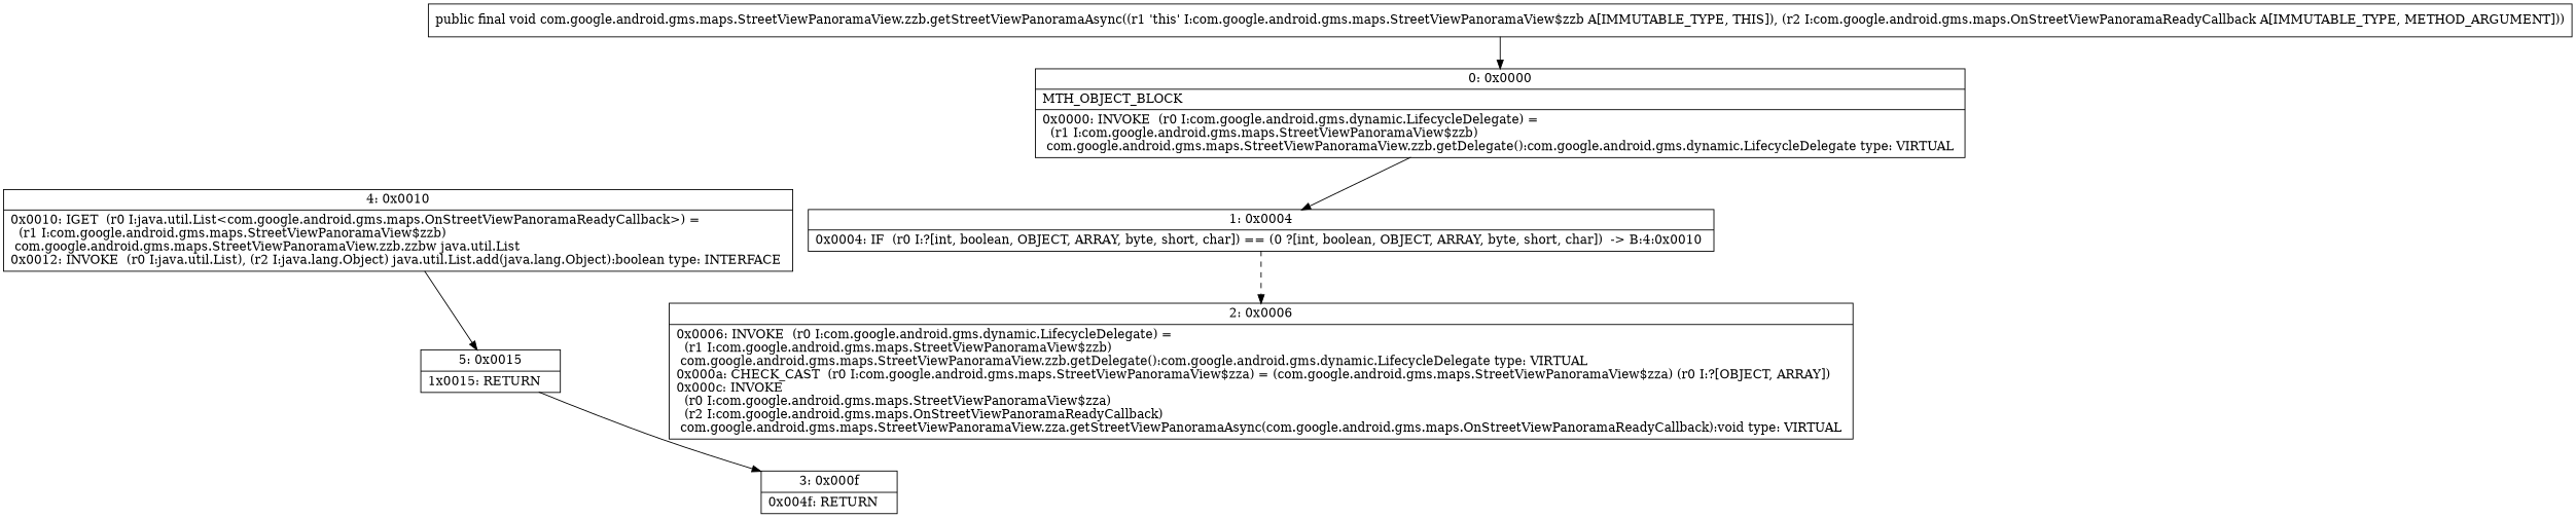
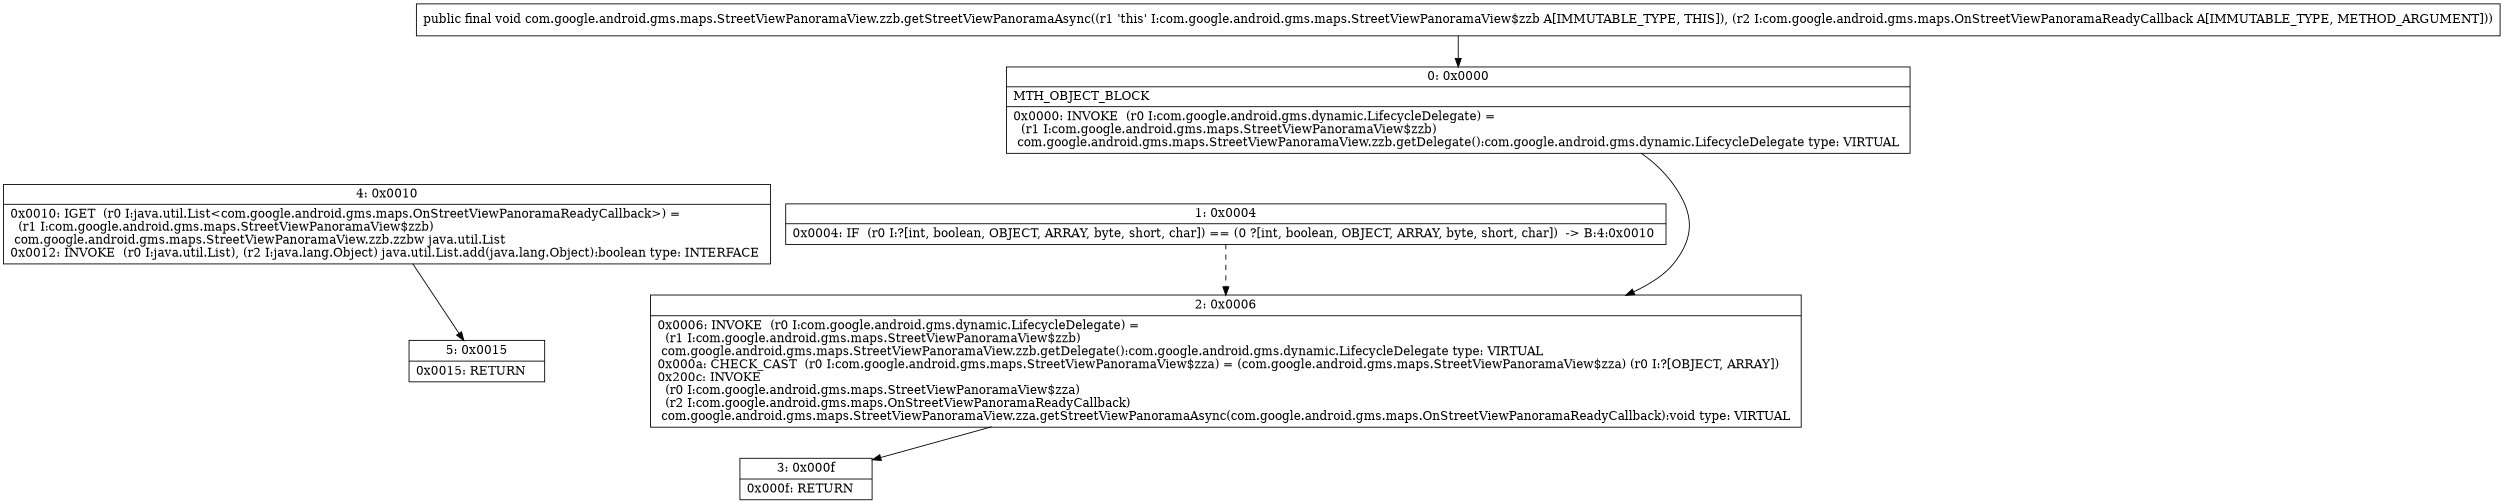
  digraph {
    node [shape=record]
    n1 [label="{0\:\ 0x0000|MTH_OBJECT_BLOCK\l|0x0000: INVOKE  (r0 I:com.google.android.gms.dynamic.LifecycleDelegate) = \l  (r1 I:com.google.android.gms.maps.StreetViewPanoramaView$zzb)\l com.google.android.gms.maps.StreetViewPanoramaView.zzb.getDelegate():com.google.android.gms.dynamic.LifecycleDelegate type: VIRTUAL \l}"]
    n2 [label="{1\:\ 0x0004|0x0004: IF  (r0 I:?[int, boolean, OBJECT, ARRAY, byte, short, char]) == (0 ?[int, boolean, OBJECT, ARRAY, byte, short, char])  \-\> B:4:0x0010 \l}"]
-   n3 [label="{2\:\ 0x0006|0x0006: INVOKE  (r0 I:com.google.android.gms.dynamic.LifecycleDelegate) = \l  (r1 I:com.google.android.gms.maps.StreetViewPanoramaView$zzb)\l com.google.android.gms.maps.StreetViewPanoramaView.zzb.getDelegate():com.google.android.gms.dynamic.LifecycleDelegate type: VIRTUAL \l0x000a: CHECK_CAST  (r0 I:com.google.android.gms.maps.StreetViewPanoramaView$zza) = (com.google.android.gms.maps.StreetViewPanoramaView$zza) (r0 I:?[OBJECT, ARRAY]) \l0x000c: INVOKE  \l  (r0 I:com.google.android.gms.maps.StreetViewPanoramaView$zza)\l  (r2 I:com.google.android.gms.maps.OnStreetViewPanoramaReadyCallback)\l com.google.android.gms.maps.StreetViewPanoramaView.zza.getStreetViewPanoramaAsync(com.google.android.gms.maps.OnStreetViewPanoramaReadyCallback):void type: VIRTUAL \l}"]
-   n4 [label="{3\:\ 0x000f|0x004f: RETURN   \l}"]
+   n3 [label="{2\:\ 0x0006|0x0006: INVOKE  (r0 I:com.google.android.gms.dynamic.LifecycleDelegate) = \l  (r1 I:com.google.android.gms.maps.StreetViewPanoramaView$zzb)\l com.google.android.gms.maps.StreetViewPanoramaView.zzb.getDelegate():com.google.android.gms.dynamic.LifecycleDelegate type: VIRTUAL \l0x000a: CHECK_CAST  (r0 I:com.google.android.gms.maps.StreetViewPanoramaView$zza) = (com.google.android.gms.maps.StreetViewPanoramaView$zza) (r0 I:?[OBJECT, ARRAY]) \l0x200c: INVOKE  \l  (r0 I:com.google.android.gms.maps.StreetViewPanoramaView$zza)\l  (r2 I:com.google.android.gms.maps.OnStreetViewPanoramaReadyCallback)\l com.google.android.gms.maps.StreetViewPanoramaView.zza.getStreetViewPanoramaAsync(com.google.android.gms.maps.OnStreetViewPanoramaReadyCallback):void type: VIRTUAL \l}"]
+   n4 [label="{3\:\ 0x000f|0x000f: RETURN   \l}"]
    n5 [label="{4\:\ 0x0010|0x0010: IGET  (r0 I:java.util.List\<com.google.android.gms.maps.OnStreetViewPanoramaReadyCallback\>) = \l  (r1 I:com.google.android.gms.maps.StreetViewPanoramaView$zzb)\l com.google.android.gms.maps.StreetViewPanoramaView.zzb.zzbw java.util.List \l0x0012: INVOKE  (r0 I:java.util.List), (r2 I:java.lang.Object) java.util.List.add(java.lang.Object):boolean type: INTERFACE \l}"]
-   n6 [label="{5\:\ 0x0015|1x0015: RETURN   \l}"]
+   n6 [label="{5\:\ 0x0015|0x0015: RETURN   \l}"]
    n7 [label="{public final void com.google.android.gms.maps.StreetViewPanoramaView.zzb.getStreetViewPanoramaAsync((r1 'this' I:com.google.android.gms.maps.StreetViewPanoramaView$zzb A[IMMUTABLE_TYPE, THIS]), (r2 I:com.google.android.gms.maps.OnStreetViewPanoramaReadyCallback A[IMMUTABLE_TYPE, METHOD_ARGUMENT])) }"]
-   n1 -> n2
+   n1 -> n3
    n2 -> n3 [style=dashed]
-   n6 -> n4
+   n3 -> n4
    n5 -> n6
    n7 -> n1
  }
